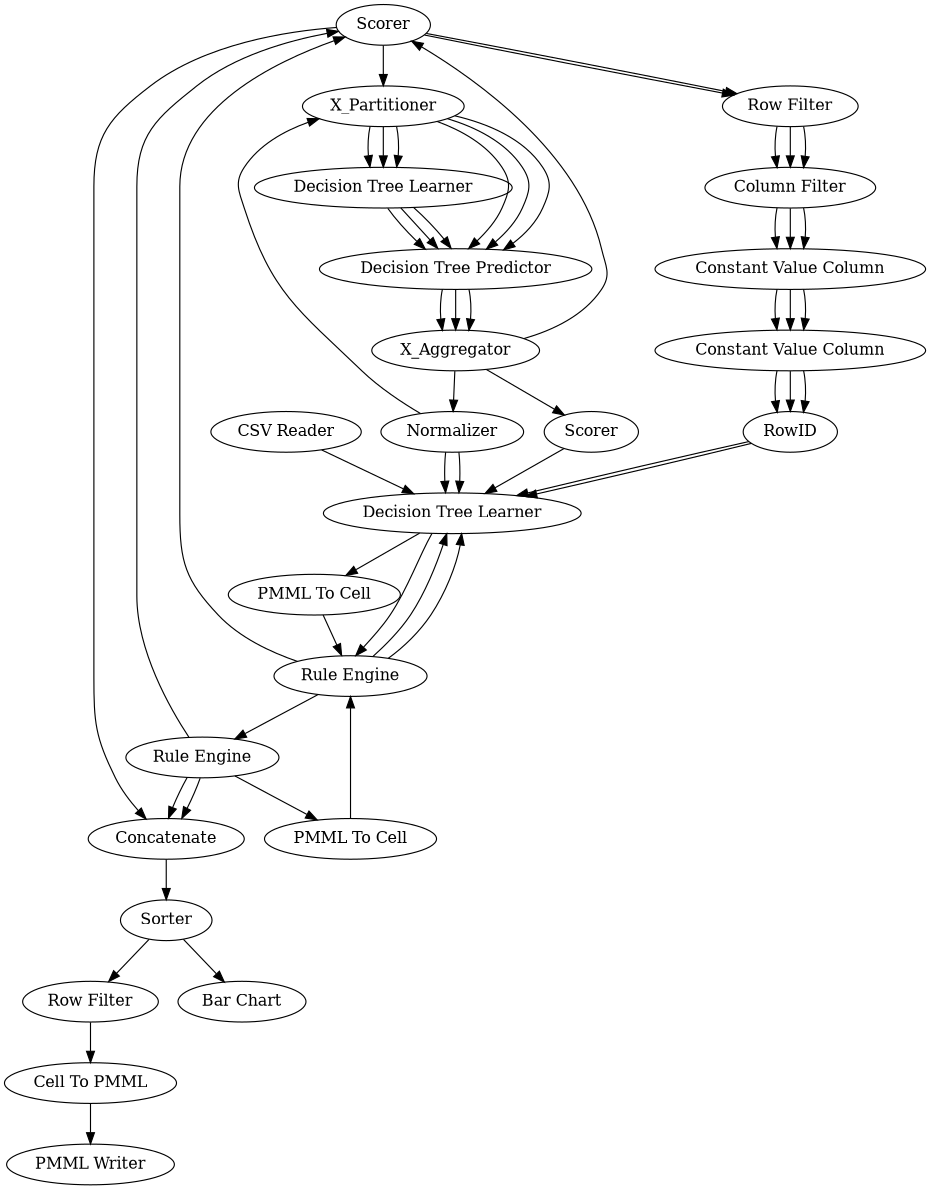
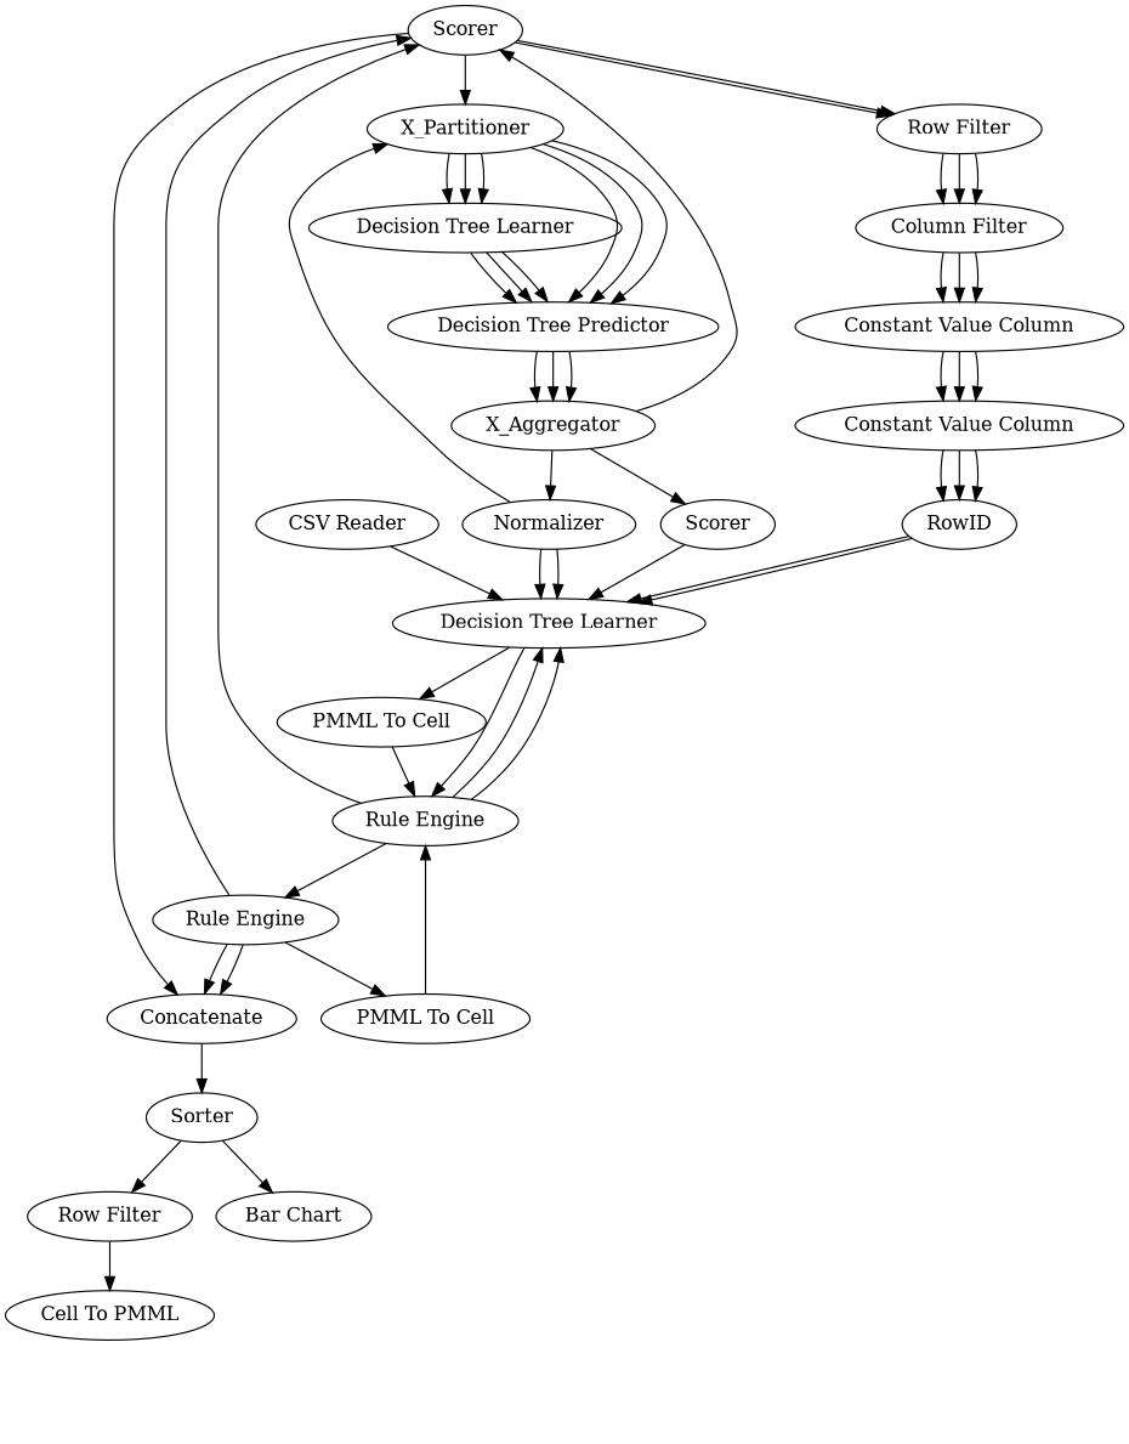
  digraph {
    rankdir=TB
    n1 [label=Sorter]
    n2 [label="Row Filter"]
    n3 [label="Bar Chart"]
    n4 [label="Cell To PMML"]
-   n5 [label="PMML Writer"]
    n6 [label=Scorer]
    n7 [label=Concatenate]
    n8 [label=X_Partitioner]
    n9 [label="Row Filter"]
    n10 [label=Normalizer]
    n11 [label="Decision Tree Learner"]
    n12 [label="CSV Reader"]
    n13 [label="Rule Engine"]
    n14 [label="PMML To Cell"]
    n15 [label="Decision Tree Learner"]
    n16 [label="Decision Tree Predictor"]
    n17 [label=X_Aggregator]
    n18 [label=Scorer]
    n19 [label="PMML To Cell"]
    n20 [label="Rule Engine"]
    n21 [label="Column Filter"]
    n22 [label="Constant Value Column"]
    n23 [label="Constant Value Column"]
    n24 [label=RowID]
    n1 -> n2
    n1 -> n3
    n2 -> n4
-   n4 -> n5
    n6 -> n7
    n6 -> n8
    n6 -> n9
    n6 -> n9
    n7 -> n1
    n8 -> n15
    n8 -> n15
    n8 -> n15
    n8 -> n16
    n8 -> n16
    n8 -> n16
    n9 -> n21
    n9 -> n21
    n9 -> n21
    n10 -> n8
    n10 -> n11
    n10 -> n11
    n11 -> n13
    n11 -> n14
    n12 -> n11
    n13 -> n6
    n13 -> n11
    n13 -> n11
    n13 -> n20
    n14 -> n13
    n15 -> n16
    n15 -> n16
    n15 -> n16
    n16 -> n17
    n16 -> n17
    n16 -> n17
    n17 -> n6
    n17 -> n10
    n17 -> n18
    n18 -> n11
    n19 -> n13
    n20 -> n6
    n20 -> n7
    n20 -> n7
    n20 -> n19
    n21 -> n22
    n21 -> n22
    n21 -> n22
    n22 -> n23
    n22 -> n23
    n22 -> n23
    n23 -> n24
    n23 -> n24
    n23 -> n24
    n24 -> n11
    n24 -> n11
  }
